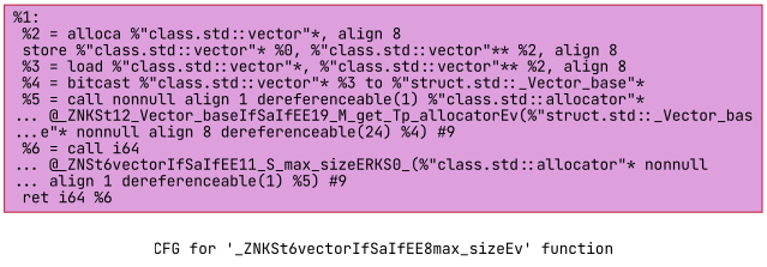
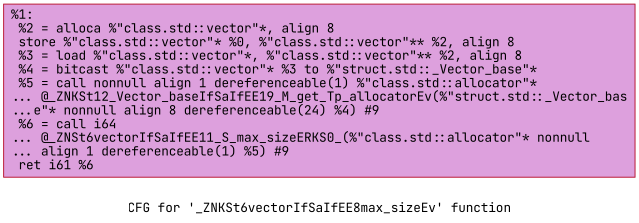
  digraph {
    label="CFG for '_ZNKSt6vectorIfSaIfEE8max_sizeEv' function"
    fontname="JetBrains Mono"
-   n1 [color="#b70d28ff" fillcolor=plum label="{%1:\l  %2 = alloca %\"class.std::vector\"*, align 8\l  store %\"class.std::vector\"* %0, %\"class.std::vector\"** %2, align 8\l  %3 = load %\"class.std::vector\"*, %\"class.std::vector\"** %2, align 8\l  %4 = bitcast %\"class.std::vector\"* %3 to %\"struct.std::_Vector_base\"*\l  %5 = call nonnull align 1 dereferenceable(1) %\"class.std::allocator\"*\l... @_ZNKSt12_Vector_baseIfSaIfEE19_M_get_Tp_allocatorEv(%\"struct.std::_Vector_bas\l...e\"* nonnull align 8 dereferenceable(24) %4) #9\l  %6 = call i64\l... @_ZNSt6vectorIfSaIfEE11_S_max_sizeERKS0_(%\"class.std::allocator\"* nonnull\l... align 1 dereferenceable(1) %5) #9\l  ret i64 %6\l}" shape=record style=filled fontname="JetBrains Mono"]
+   n1 [color="#b70d28ff" fillcolor=plum label="{%1:\l  %2 = alloca %\"class.std::vector\"*, align 8\l  store %\"class.std::vector\"* %0, %\"class.std::vector\"** %2, align 8\l  %3 = load %\"class.std::vector\"*, %\"class.std::vector\"** %2, align 8\l  %4 = bitcast %\"class.std::vector\"* %3 to %\"struct.std::_Vector_base\"*\l  %5 = call nonnull align 1 dereferenceable(1) %\"class.std::allocator\"*\l... @_ZNKSt12_Vector_baseIfSaIfEE19_M_get_Tp_allocatorEv(%\"struct.std::_Vector_bas\l...e\"* nonnull align 8 dereferenceable(24) %4) #9\l  %6 = call i64\l... @_ZNSt6vectorIfSaIfEE11_S_max_sizeERKS0_(%\"class.std::allocator\"* nonnull\l... align 1 dereferenceable(1) %5) #9\l  ret i61 %6\l}" shape=record style=filled fontname="JetBrains Mono"]
  }
